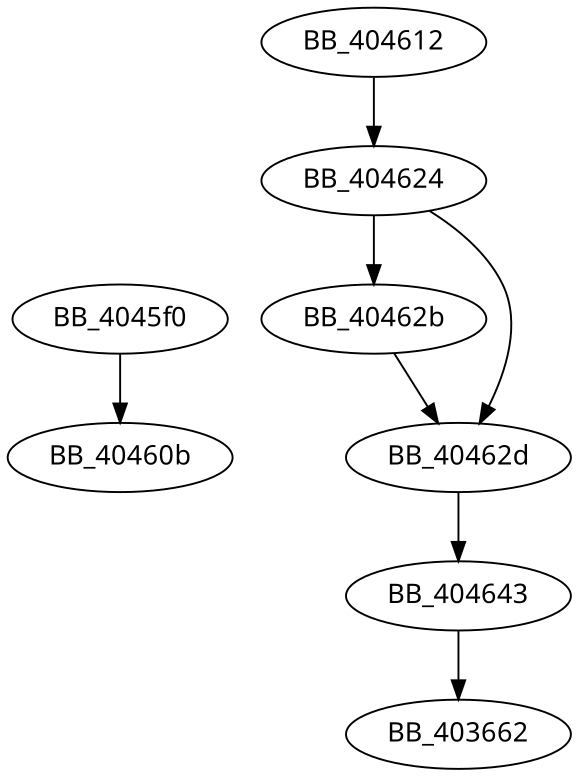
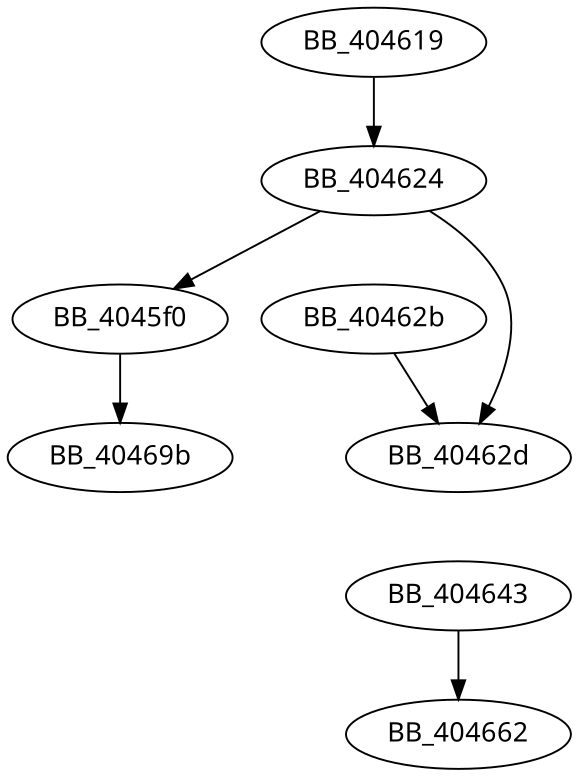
  digraph {
    fontname="Noto Sans"
    node [fontname="Noto Sans"]
    edge [fontname="Noto Sans"]
    BB_4045f0
-   BB_40460b
-   BB_404619 [label=BB_404612]
+   BB_40460b [label=BB_40469b]
+   BB_404619
    BB_404624
    BB_40462b
    BB_40462d
    BB_404643
-   BB_404662 [label=BB_403662]
+   BB_404662
    BB_4045f0 -> BB_40460b
    BB_404619 -> BB_404624
-   BB_404624 -> BB_40462b
+   BB_404624 -> BB_4045f0
    BB_404624 -> BB_40462d
    BB_40462b -> BB_40462d
-   BB_40462d -> BB_404643
    BB_404643 -> BB_404662
  }
